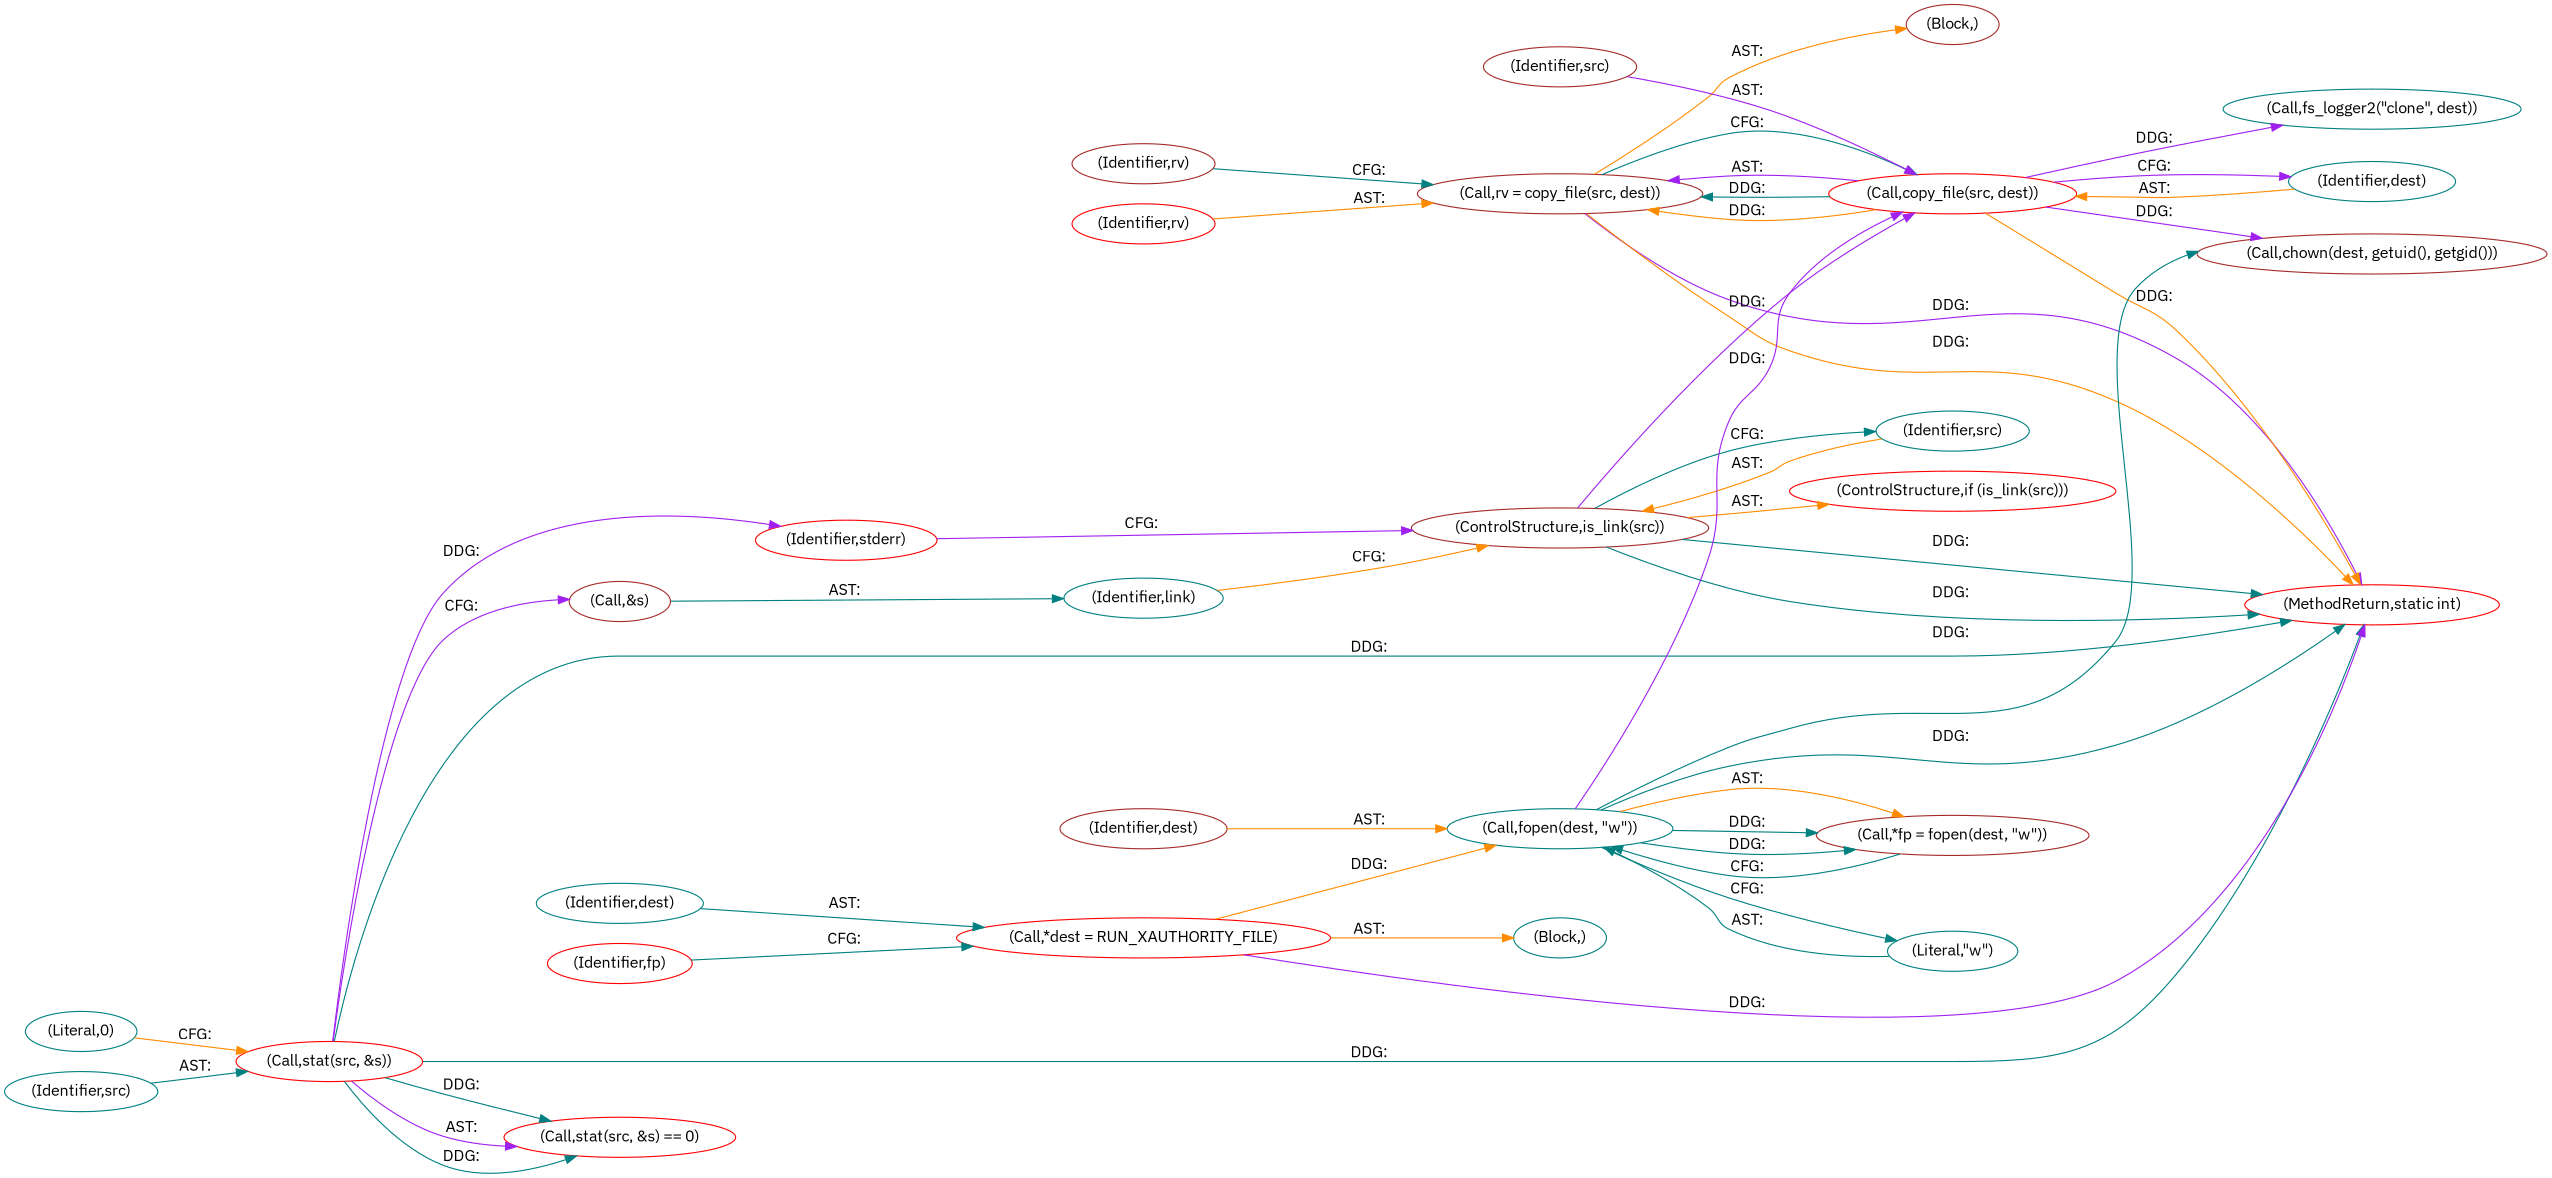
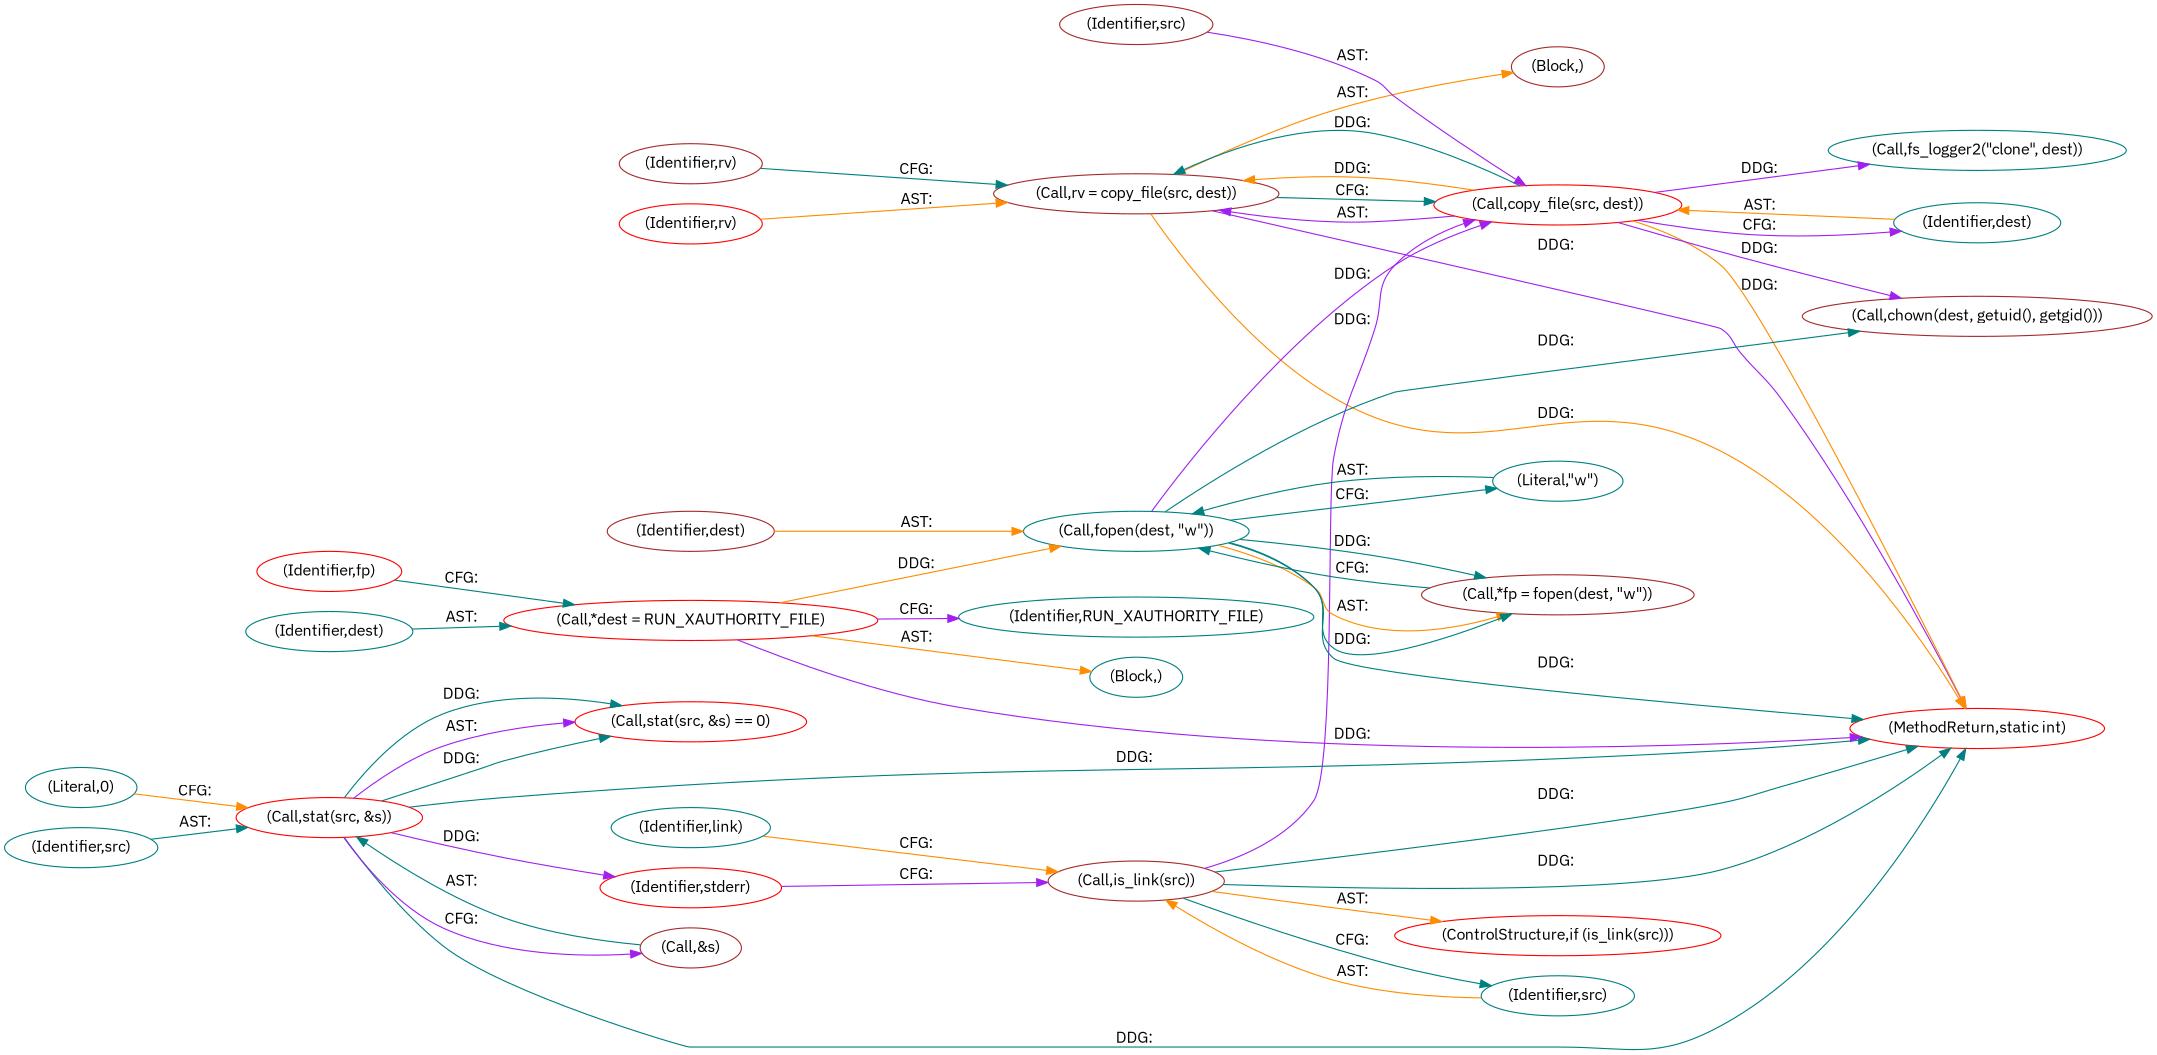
  digraph {
    fontname="IBM Plex Sans"
    rankdir=LR
    node [color=teal fontname="IBM Plex Sans"]
    edge [color=teal fontname="IBM Plex Sans"]
    n1 [color=brown label="(Call,rv = copy_file(src, dest))"]
    n2 [color=red label="(Call,copy_file(src, dest))"]
    n3 [color=red label="(MethodReturn,static int)"]
    n4 [color=brown label="(Block,)"]
    n5 [label="(Call,fs_logger2(\"clone\", dest))"]
    n6 [color=brown label="(Call,chown(dest, getuid(), getgid()))"]
    n7 [label="(Identifier,dest)"]
-   n8 [color=brown label="(ControlStructure,is_link(src))"]
+   n8 [color=brown label="(Call,is_link(src))"]
    n9 [label="(Identifier,src)"]
    n10 [color=red label="(ControlStructure,if (is_link(src)))"]
    n11 [color=red label="(Call,stat(src, &s))"]
    n12 [color=red label="(Call,stat(src, &s) == 0)"]
    n13 [color=brown label="(Call,&s)"]
    n14 [color=red label="(Identifier,stderr)"]
    n15 [label="(Call,fopen(dest, \"w\"))"]
    n16 [color=brown label="(Call,*fp = fopen(dest, \"w\"))"]
    n17 [label="(Literal,\"w\")"]
    n18 [color=red label="(Call,*dest = RUN_XAUTHORITY_FILE)"]
+   n19 [label="(Identifier,RUN_XAUTHORITY_FILE)"]
    n20 [label="(Block,)"]
    n21 [label="(Literal,0)"]
    n22 [color=red label="(Identifier,fp)"]
    n23 [label="(Identifier,link)"]
    n24 [color=brown label="(Identifier,src)"]
    n25 [color=brown label="(Identifier,dest)"]
    n26 [label="(Identifier,dest)"]
    n27 [color=brown label="(Identifier,rv)"]
    n28 [label="(Identifier,src)"]
    n29 [color=red label="(Identifier,rv)"]
    n1 -> n2 [label="CFG: "]
    n1 -> n3 [color=purple label="DDG: "]
    n1 -> n3 [color=darkorange label="DDG: "]
    n1 -> n4 [color=darkorange label="AST: "]
    n2 -> n1 [color=purple label="AST: "]
    n2 -> n1 [label="DDG: "]
    n2 -> n1 [color=darkorange label="DDG: "]
    n2 -> n3 [color=darkorange label="DDG: "]
    n2 -> n5 [color=purple label="DDG: "]
    n2 -> n6 [color=purple label="DDG: "]
    n2 -> n7 [color=purple label="CFG: "]
    n7 -> n2 [color=darkorange label="AST: "]
    n8 -> n2 [color=purple label="DDG: "]
    n8 -> n3 [label="DDG: "]
    n8 -> n3 [label="DDG: "]
    n8 -> n9 [label="CFG: "]
    n8 -> n10 [color=darkorange label="AST: "]
    n9 -> n8 [color=darkorange label="AST: "]
    n11 -> n3 [label="DDG: "]
    n11 -> n3 [label="DDG: "]
    n11 -> n12 [color=purple label="AST: "]
    n11 -> n12 [label="DDG: "]
    n11 -> n12 [label="DDG: "]
    n11 -> n13 [color=purple label="CFG: "]
    n11 -> n14 [color=purple label="DDG: "]
-   n13 -> n23 [label="AST: "]
+   n13 -> n11 [label="AST: "]
    n14 -> n8 [color=purple label="CFG: "]
    n15 -> n2 [color=purple label="DDG: "]
    n15 -> n3 [label="DDG: "]
    n15 -> n6 [label="DDG: "]
    n15 -> n16 [color=darkorange label="AST: "]
    n15 -> n16 [label="DDG: "]
    n15 -> n16 [label="DDG: "]
    n15 -> n17 [label="CFG: "]
    n16 -> n15 [label="CFG: "]
    n17 -> n15 [label="AST: "]
    n18 -> n3 [color=purple label="DDG: "]
    n18 -> n15 [color=darkorange label="DDG: "]
+   n18 -> n19 [color=purple label="CFG: "]
    n18 -> n20 [color=darkorange label="AST: "]
    n21 -> n11 [color=darkorange label="CFG: "]
    n22 -> n18 [label="CFG: "]
    n23 -> n8 [color=darkorange label="CFG: "]
    n24 -> n2 [color=purple label="AST: "]
    n25 -> n15 [color=darkorange label="AST: "]
    n26 -> n18 [label="AST: "]
    n27 -> n1 [label="CFG: "]
    n28 -> n11 [label="AST: "]
    n29 -> n1 [color=darkorange label="AST: "]
  }
